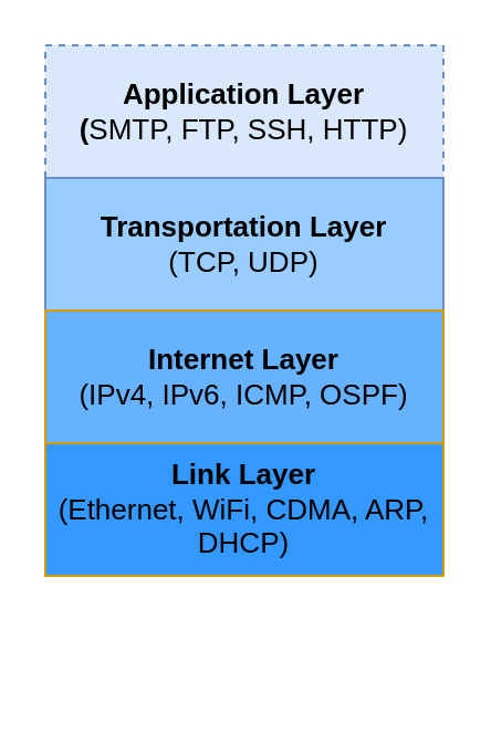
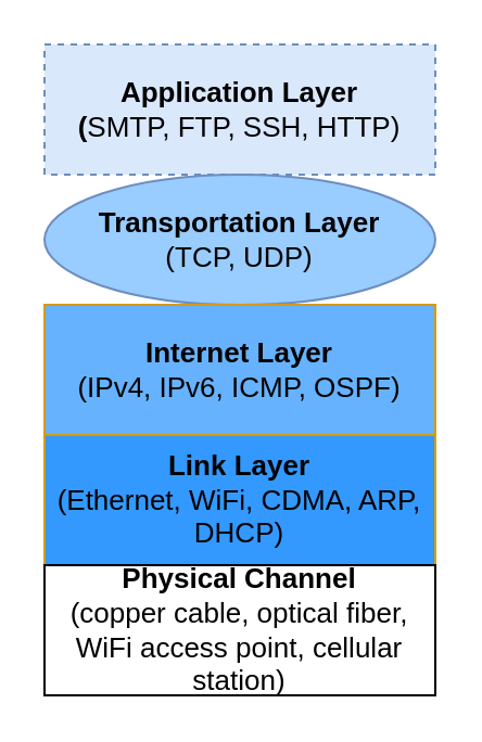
  <mxCell id="0" />
  <mxCell id="1" parent="0" />
  <mxCell id="2" value="&lt;font style=&quot;font-size: 13px;&quot;&gt;&lt;b style=&quot;font-size: 13px;&quot;&gt;Application Layer&lt;br style=&quot;font-size: 13px;&quot;&gt;(&lt;/b&gt;&lt;span style=&quot;font-size: 13px;&quot;&gt;SMTP, FTP, SSH, HTTP)&lt;/span&gt;&lt;b style=&quot;font-size: 13px;&quot;&gt;&lt;br style=&quot;font-size: 13px;&quot;&gt;&lt;/b&gt;&lt;/font&gt;" style="rounded=0;whiteSpace=wrap;html=1;fillColor=#dae8fc;strokeColor=#6c8ebf;fontSize=13;dashed=1;" parent="1" vertex="1"><mxGeometry x="20" y="20" width="180" height="60" as="geometry" /></mxCell>
- <mxCell id="3" value="&lt;font style=&quot;font-size: 13px;&quot;&gt;&lt;b style=&quot;font-size: 13px;&quot;&gt;Transportation Layer&lt;/b&gt;&lt;br style=&quot;font-size: 13px;&quot;&gt;(TCP, UDP)&lt;b style=&quot;font-size: 13px;&quot;&gt;&lt;br style=&quot;font-size: 13px;&quot;&gt;&lt;/b&gt;&lt;/font&gt;" style="rounded=0;whiteSpace=wrap;html=1;fillColor=#99CCFF;strokeColor=#6c8ebf;fontSize=13;" parent="1" vertex="1"><mxGeometry x="20" y="80" width="180" height="60" as="geometry" /></mxCell>
+ <mxCell id="3" value="&lt;font style=&quot;font-size: 13px;&quot;&gt;&lt;b style=&quot;font-size: 13px;&quot;&gt;Transportation Layer&lt;/b&gt;&lt;br style=&quot;font-size: 13px;&quot;&gt;(TCP, UDP)&lt;b style=&quot;font-size: 13px;&quot;&gt;&lt;br style=&quot;font-size: 13px;&quot;&gt;&lt;/b&gt;&lt;/font&gt;" style="ellipse;whiteSpace=wrap;html=1;fillColor=#99CCFF;strokeColor=#6c8ebf;fontSize=13;" parent="1" vertex="1"><mxGeometry x="20" y="80" width="180" height="60" as="geometry" /></mxCell>
  <mxCell id="4" value="&lt;font style=&quot;font-size: 13px;&quot;&gt;&lt;b style=&quot;font-size: 13px;&quot;&gt;Internet Layer&lt;/b&gt;&lt;br style=&quot;font-size: 13px;&quot;&gt;(IPv4, IPv6, ICMP, OSPF)&lt;b style=&quot;font-size: 13px;&quot;&gt;&lt;br style=&quot;font-size: 13px;&quot;&gt;&lt;/b&gt;&lt;/font&gt;" style="rounded=0;whiteSpace=wrap;html=1;fillColor=#66B2FF;strokeColor=#d79b00;fontSize=13;" parent="1" vertex="1"><mxGeometry x="20" y="140" width="180" height="60" as="geometry" /></mxCell>
  <mxCell id="5" value="&lt;font style=&quot;font-size: 13px;&quot;&gt;&lt;b style=&quot;font-size: 13px;&quot;&gt;Link Layer&lt;/b&gt;&lt;br style=&quot;font-size: 13px;&quot;&gt;(Ethernet, WiFi, CDMA, ARP, DHCP)&lt;b style=&quot;font-size: 13px;&quot;&gt;&lt;br style=&quot;font-size: 13px;&quot;&gt;&lt;/b&gt;&lt;/font&gt;" style="rounded=0;whiteSpace=wrap;html=1;fillColor=#3399FF;strokeColor=#d79b00;fontSize=13;" parent="1" vertex="1"><mxGeometry x="20" y="200" width="180" height="60" as="geometry" /></mxCell>
+ <mxCell id="6" value="&lt;font style=&quot;font-size: 13px&quot;&gt;&lt;b style=&quot;font-size: 13px&quot;&gt;Physical Channel&lt;/b&gt;&lt;br style=&quot;font-size: 13px&quot;&gt;(copper cable, optical fiber, WiFi access point, cellular station)&lt;b style=&quot;font-size: 13px&quot;&gt;&lt;br style=&quot;font-size: 13px&quot;&gt;&lt;/b&gt;&lt;/font&gt;" style="rounded=0;whiteSpace=wrap;html=1;fontSize=13;" parent="1" vertex="1"><mxGeometry x="20" y="260" width="180" height="60" as="geometry" /></mxCell>
